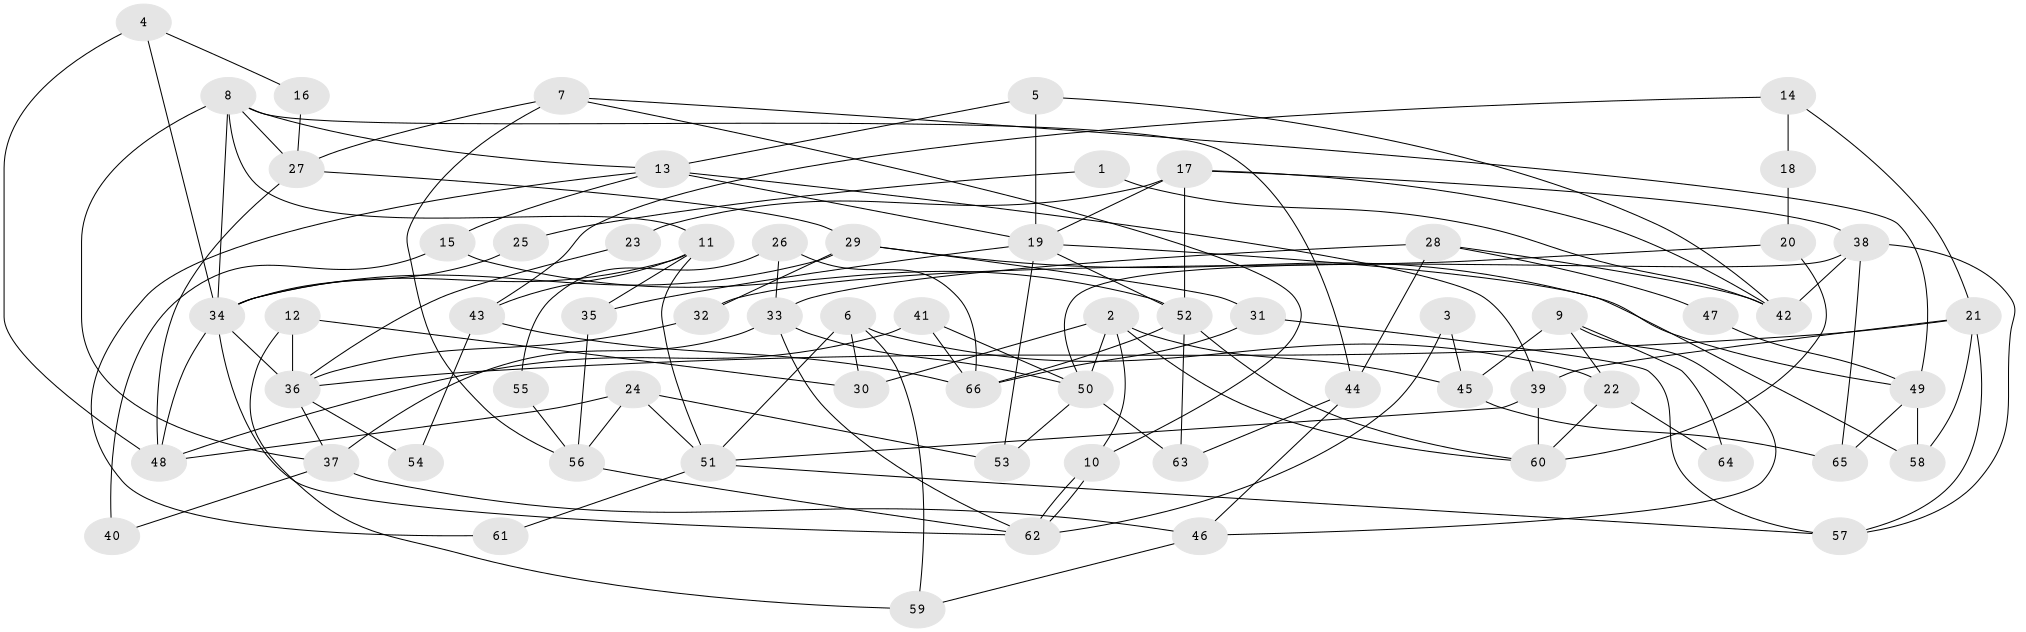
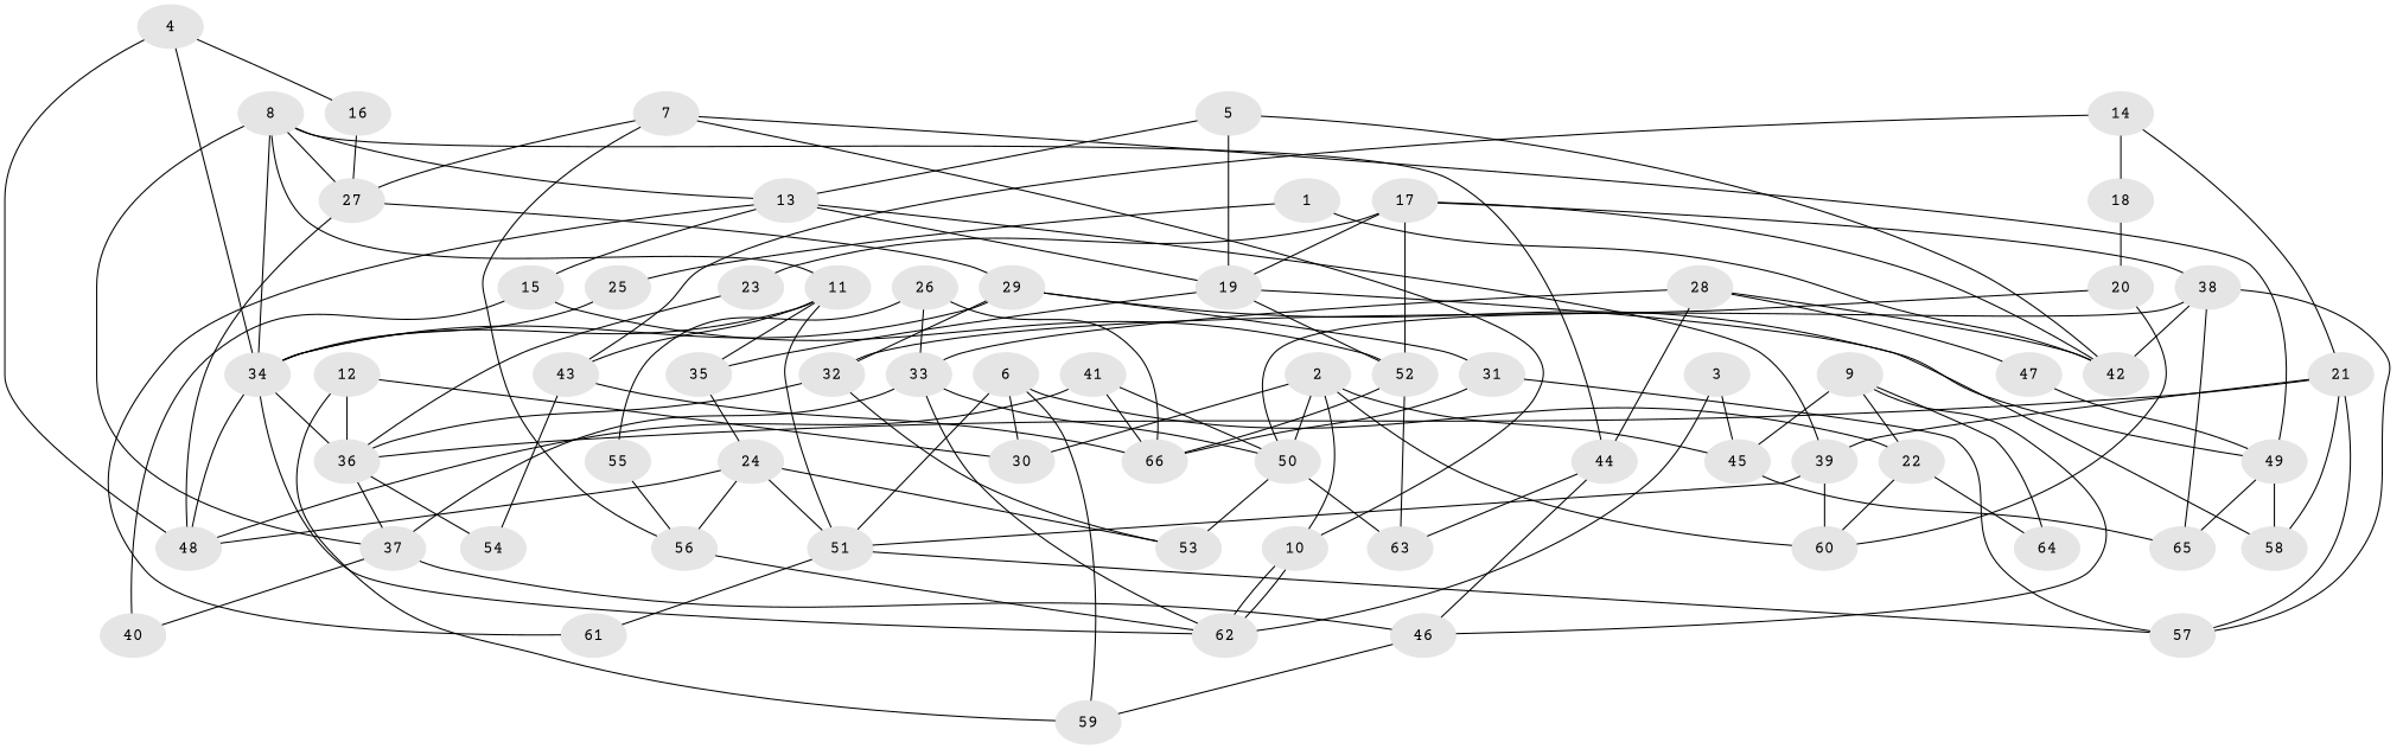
  graph {
    fontname="Courier Prime"
    node [color=gray90 fontname="Courier Prime" style=filled]
    edge [fontname="Courier Prime"]
    1
    25
    42
    11
    34
    51
    35
    43
    2
    10
    30
    45
    50
    60
    62
    65
    53
    63
    3
    4
    16
    48
    27
    36
    5
    13
    19
    15
    39
    61
    52
    58
    6
    22
    59
    64
    57
    7
    49
    56
    29
    8
    37
    44
    46
    40
    9
    66
    54
    12
    14
    18
    21
    20
    17
    23
    38
    32
    24
    26
    33
    55
    31
    28
    47
    41
    1 -- 25
    1 -- 42
    25 -- 34
    11 -- 34
    11 -- 51
    11 -- 35
    11 -- 43
    34 -- 62
    34 -- 48
    34 -- 36
    51 -- 61
    51 -- 57
-   35 -- 56
+   35 -- 24
    43 -- 66
    43 -- 54
    2 -- 10
    2 -- 30
    2 -- 45
    2 -- 50
    2 -- 60
    10 -- 62
    10 -- 62
    45 -- 65
    50 -- 53
    50 -- 63
    3 -- 45
    3 -- 62
    4 -- 34
    4 -- 16
    4 -- 48
    16 -- 27
    27 -- 48
    27 -- 29
    36 -- 37
    36 -- 54
    5 -- 42
    5 -- 13
    5 -- 19
    13 -- 19
    13 -- 15
    13 -- 39
    13 -- 61
    19 -- 35
-   19 -- 53
+   32 -- 53
    19 -- 52
    19 -- 58
    15 -- 52
    15 -- 40
    39 -- 51
    39 -- 60
-   52 -- 60
    52 -- 63
    52 -- 66
    6 -- 51
    6 -- 30
    6 -- 22
    6 -- 59
    22 -- 60
    22 -- 64
    7 -- 10
    7 -- 27
    7 -- 49
    7 -- 56
    49 -- 65
    49 -- 58
    56 -- 62
    29 -- 34
    29 -- 49
    29 -- 32
    29 -- 31
    8 -- 11
    8 -- 34
    8 -- 27
    8 -- 13
    8 -- 37
    8 -- 44
    37 -- 46
    37 -- 40
    44 -- 63
    44 -- 46
    46 -- 59
    9 -- 45
    9 -- 22
    9 -- 64
    9 -- 46
    12 -- 30
    12 -- 36
    12 -- 59
    14 -- 43
    14 -- 18
    14 -- 21
    18 -- 20
    21 -- 36
    21 -- 39
    21 -- 58
    21 -- 57
    20 -- 60
    20 -- 32
    17 -- 42
    17 -- 19
    17 -- 52
    17 -- 23
    17 -- 38
    23 -- 36
    38 -- 42
    38 -- 50
    38 -- 65
    38 -- 57
    32 -- 36
    24 -- 51
    24 -- 53
    24 -- 48
    24 -- 56
    26 -- 66
    26 -- 33
    26 -- 55
    33 -- 50
    33 -- 62
    33 -- 37
    55 -- 56
    31 -- 57
    31 -- 66
    28 -- 42
    28 -- 44
    28 -- 33
    28 -- 47
    47 -- 49
    41 -- 50
    41 -- 48
    41 -- 66
  }
